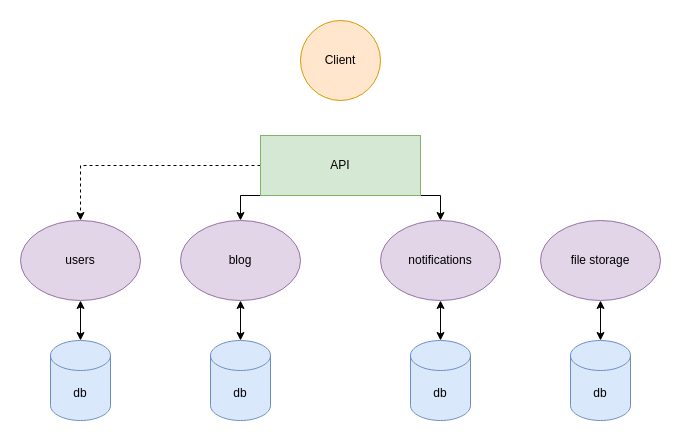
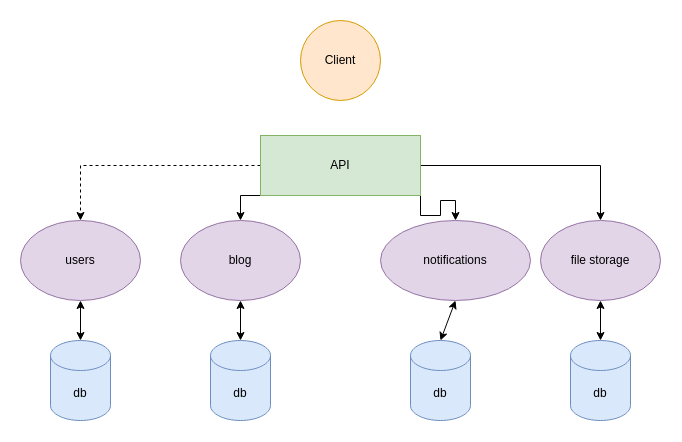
  <mxCell id="0" />
  <mxCell id="1" parent="0" />
  <mxCell id="2" value="Client" style="ellipse;whiteSpace=wrap;html=1;aspect=fixed;fillColor=#ffe6cc;strokeColor=#d79b00;" vertex="1" parent="1"><mxGeometry x="300" y="20" width="80" height="80" as="geometry" /></mxCell>
+ <mxCell id="3" style="edgeStyle=orthogonalEdgeStyle;rounded=0;orthogonalLoop=1;jettySize=auto;html=1;entryX=0.5;entryY=0;entryDx=0;entryDy=0;" edge="1" parent="1" source="7" target="11"><mxGeometry relative="1" as="geometry" /></mxCell>
  <mxCell id="4" style="edgeStyle=orthogonalEdgeStyle;rounded=0;orthogonalLoop=1;jettySize=auto;html=1;exitX=1;exitY=1;exitDx=0;exitDy=0;entryX=0.5;entryY=0;entryDx=0;entryDy=0;" edge="1" parent="1" source="7" target="10"><mxGeometry relative="1" as="geometry" /></mxCell>
  <mxCell id="5" style="edgeStyle=orthogonalEdgeStyle;rounded=0;orthogonalLoop=1;jettySize=auto;html=1;exitX=0;exitY=1;exitDx=0;exitDy=0;entryX=0.5;entryY=0;entryDx=0;entryDy=0;" edge="1" parent="1" source="7" target="9"><mxGeometry relative="1" as="geometry" /></mxCell>
  <mxCell id="6" style="edgeStyle=orthogonalEdgeStyle;rounded=0;orthogonalLoop=1;jettySize=auto;html=1;exitX=0;exitY=0.5;exitDx=0;exitDy=0;entryX=0.5;entryY=0;entryDx=0;entryDy=0;dashed=1;" edge="1" parent="1" source="7" target="8"><mxGeometry relative="1" as="geometry" /></mxCell>
  <mxCell id="7" value="API" style="rounded=0;whiteSpace=wrap;html=1;fillColor=#d5e8d4;strokeColor=#82b366;" vertex="1" parent="1"><mxGeometry x="260" y="135" width="160" height="60" as="geometry" /></mxCell>
  <mxCell id="8" value="users" style="ellipse;whiteSpace=wrap;html=1;fillColor=#e1d5e7;strokeColor=#9673a6;" vertex="1" parent="1"><mxGeometry x="20" y="220" width="120" height="80" as="geometry" /></mxCell>
  <mxCell id="9" value="blog" style="ellipse;whiteSpace=wrap;html=1;fillColor=#e1d5e7;strokeColor=#9673a6;" vertex="1" parent="1"><mxGeometry x="180" y="220" width="120" height="80" as="geometry" /></mxCell>
- <mxCell id="10" value="notifications" style="ellipse;whiteSpace=wrap;html=1;fillColor=#e1d5e7;strokeColor=#9673a6;" vertex="1" parent="1"><mxGeometry x="380" y="220" width="120" height="80" as="geometry" /></mxCell>
+ <mxCell id="10" value="notifications" style="ellipse;whiteSpace=wrap;html=1;fillColor=#e1d5e7;strokeColor=#9673a6;" vertex="1" parent="1"><mxGeometry x="380" y="220" width="150" height="80" as="geometry" /></mxCell>
  <mxCell id="11" value="file storage" style="ellipse;whiteSpace=wrap;html=1;fillColor=#e1d5e7;strokeColor=#9673a6;" vertex="1" parent="1"><mxGeometry x="540" y="220" width="120" height="80" as="geometry" /></mxCell>
  <mxCell id="12" value="db" style="shape=cylinder3;whiteSpace=wrap;html=1;boundedLbl=1;backgroundOutline=1;size=15;fillColor=#dae8fc;strokeColor=#6c8ebf;" vertex="1" parent="1"><mxGeometry x="50" y="340" width="60" height="80" as="geometry" /></mxCell>
  <mxCell id="13" value="db" style="shape=cylinder3;whiteSpace=wrap;html=1;boundedLbl=1;backgroundOutline=1;size=15;fillColor=#dae8fc;strokeColor=#6c8ebf;" vertex="1" parent="1"><mxGeometry x="210" y="340" width="60" height="80" as="geometry" /></mxCell>
  <mxCell id="14" value="db" style="shape=cylinder3;whiteSpace=wrap;html=1;boundedLbl=1;backgroundOutline=1;size=15;fillColor=#dae8fc;strokeColor=#6c8ebf;" vertex="1" parent="1"><mxGeometry x="410" y="340" width="60" height="80" as="geometry" /></mxCell>
  <mxCell id="15" value="db" style="shape=cylinder3;whiteSpace=wrap;html=1;boundedLbl=1;backgroundOutline=1;size=15;fillColor=#dae8fc;strokeColor=#6c8ebf;" vertex="1" parent="1"><mxGeometry x="570" y="340" width="60" height="80" as="geometry" /></mxCell>
  <mxCell id="16" style="edgeStyle=orthogonalEdgeStyle;rounded=0;orthogonalLoop=1;jettySize=auto;html=1;exitX=0.5;exitY=1;exitDx=0;exitDy=0;" edge="1" parent="1" source="8"><mxGeometry relative="1" as="geometry"><mxPoint x="80" y="300" as="targetPoint" /></mxGeometry></mxCell>
  <mxCell id="17" value="" style="endArrow=classic;startArrow=classic;html=1;rounded=0;entryX=0.5;entryY=1;entryDx=0;entryDy=0;exitX=0.5;exitY=0;exitDx=0;exitDy=0;exitPerimeter=0;" edge="1" parent="1" source="12" target="8"><mxGeometry width="50" height="50" relative="1" as="geometry"><mxPoint x="330" y="300" as="sourcePoint" /><mxPoint x="380" y="250" as="targetPoint" /></mxGeometry></mxCell>
  <mxCell id="18" value="" style="endArrow=classic;startArrow=classic;html=1;rounded=0;entryX=0.5;entryY=1;entryDx=0;entryDy=0;exitX=0.5;exitY=0;exitDx=0;exitDy=0;exitPerimeter=0;" edge="1" parent="1" source="13" target="9"><mxGeometry width="50" height="50" relative="1" as="geometry"><mxPoint x="330" y="300" as="sourcePoint" /><mxPoint x="380" y="250" as="targetPoint" /></mxGeometry></mxCell>
  <mxCell id="19" value="" style="endArrow=classic;startArrow=classic;html=1;rounded=0;entryX=0.5;entryY=1;entryDx=0;entryDy=0;exitX=0.5;exitY=0;exitDx=0;exitDy=0;exitPerimeter=0;" edge="1" parent="1" source="14" target="10"><mxGeometry width="50" height="50" relative="1" as="geometry"><mxPoint x="330" y="300" as="sourcePoint" /><mxPoint x="380" y="250" as="targetPoint" /></mxGeometry></mxCell>
  <mxCell id="20" value="" style="endArrow=classic;startArrow=classic;html=1;rounded=0;entryX=0.5;entryY=1;entryDx=0;entryDy=0;exitX=0.5;exitY=0;exitDx=0;exitDy=0;exitPerimeter=0;" edge="1" parent="1" source="15" target="11"><mxGeometry width="50" height="50" relative="1" as="geometry"><mxPoint x="330" y="300" as="sourcePoint" /><mxPoint x="380" y="250" as="targetPoint" /></mxGeometry></mxCell>
